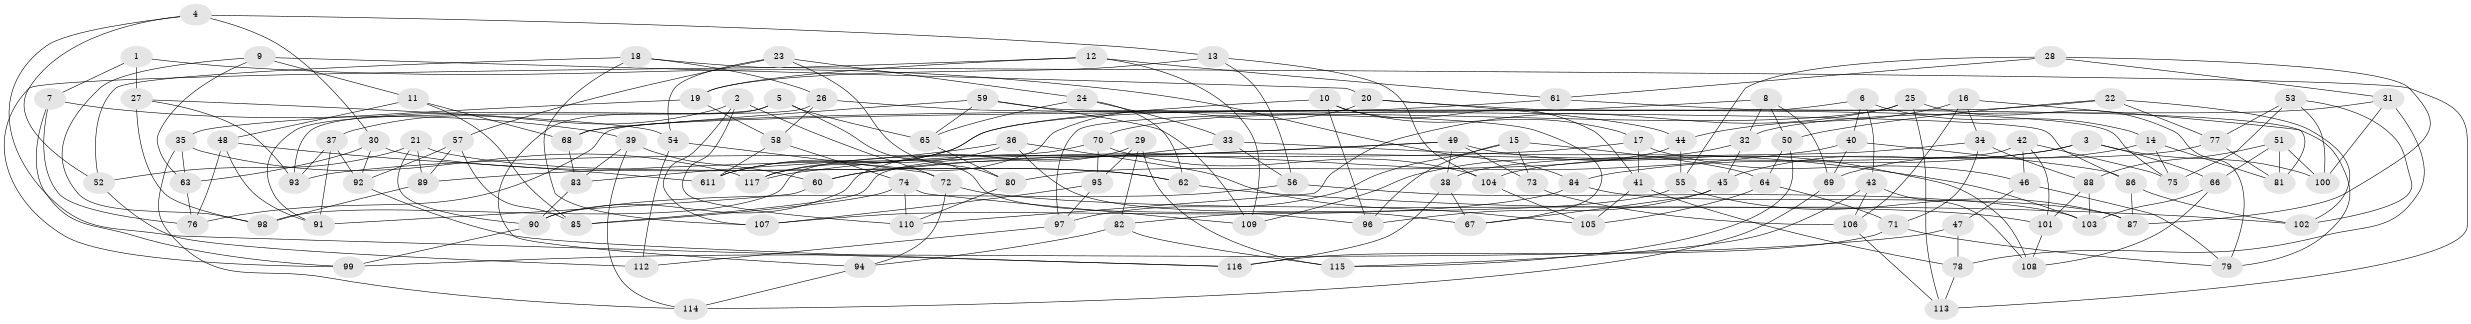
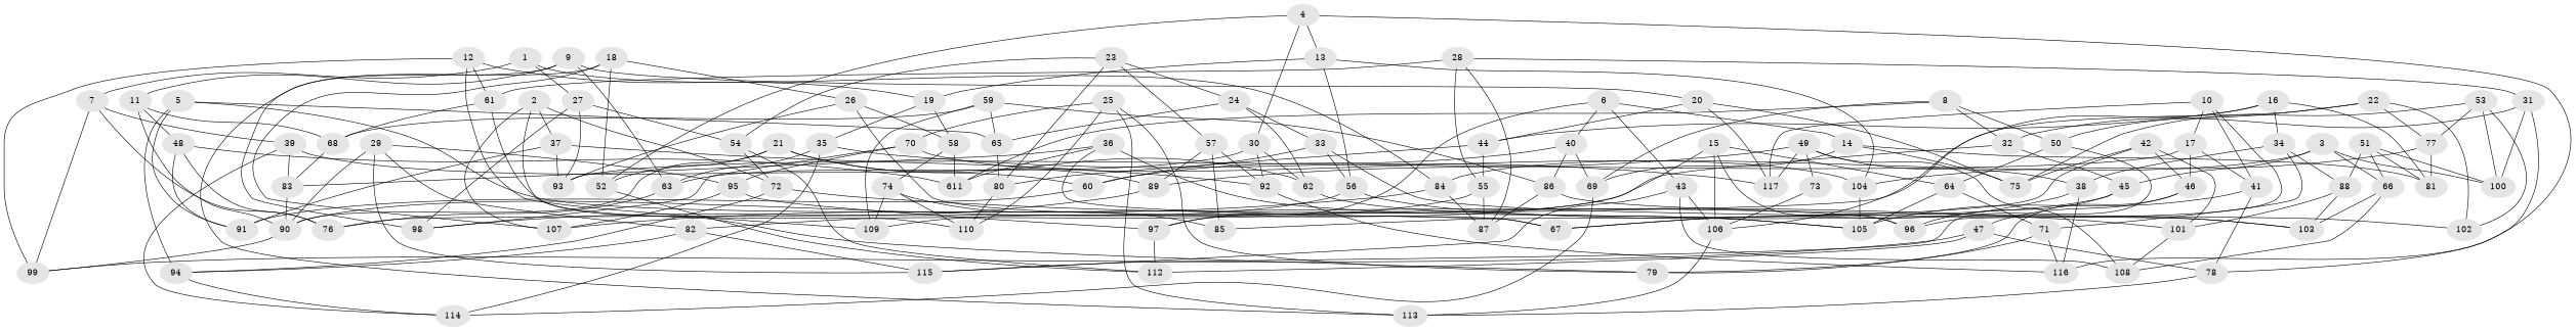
  graph {
    node [color=gray90 style=filled]
    1
    7
    27
    84
    39
    76
    99
    98
    93
    54
    38
    116
    67
    107
    87
    2
    37
    72
    110
    91
    92
    94
    101
    3
    45
    66
    100
    96
    103
    108
    4
    13
    30
    52
    19
    56
    104
    63
    62
    112
    5
    65
    80
    114
    6
    14
    40
    43
    97
    69
    75
    81
    60
    86
    106
    115
    83
    8
    32
    50
    n61 [label=611]
    109
    64
    9
    11
    20
    48
    68
    85
    117
    44
    10
    17
    41
    46
    78
    105
    12
    61
    35
    58
    79
    90
    15
    73
    71
    16
    34
    88
    55
    113
    47
    18
    26
    74
    21
    89
    102
    22
    77
    23
    24
    57
    33
    25
    70
    95
    28
    31
    82
    29
    36
    42
    49
    51
    53
    59
    1 -- 7
    1 -- 27
    1 -- 84
    7 -- 39
    7 -- 76
    7 -- 99
    27 -- 98
    27 -- 93
    27 -- 54
    84 -- 107
    84 -- 87
    39 -- 114
    39 -- 60
    39 -- 83
    54 -- 72
    54 -- 112
    38 -- 116
    38 -- 67
    2 -- 107
    2 -- 37
    2 -- 72
    2 -- 110
    37 -- 93
    37 -- 91
    37 -- 92
    72 -- 94
    72 -- 101
    92 -- 116
    94 -- 114
    101 -- 108
    3 -- 84
    3 -- 45
    3 -- 66
    3 -- 100
    45 -- 67
    45 -- 96
    66 -- 103
    66 -- 108
    4 -- 116
    4 -- 13
    4 -- 30
    4 -- 52
    13 -- 19
    13 -- 56
    13 -- 104
    30 -- 92
    30 -- 63
    30 -- 62
    52 -- 112
    19 -- 35
    19 -- 58
    56 -- 103
    56 -- 90
    104 -- 105
    63 -- 76
-   62 -- 102
+   62 -- 105
    5 -- 91
    5 -- 94
    5 -- 96
    5 -- 65
    65 -- 80
    80 -- 110
    6 -- 14
    6 -- 40
    6 -- 43
    6 -- 97
    14 -- 69
    14 -- 75
    14 -- 81
    40 -- 69
    40 -- 60
    40 -- 86
    43 -- 108
    43 -- 106
    43 -- 115
    97 -- 112
    69 -- 114
    60 -- 91
    86 -- 87
    86 -- 102
    106 -- 113
    83 -- 90
    8 -- 69
    8 -- 32
    8 -- 50
    8 -- n61
    32 -- 45
    32 -- 109
    50 -- 115
    50 -- 64
    64 -- 105
    64 -- 71
    9 -- 98
    9 -- 63
    9 -- 11
    9 -- 20
    11 -- 48
    11 -- 68
-   11 -- 85
+   11 -- 90
    20 -- 75
    20 -- 117
    20 -- 44
    48 -- 76
    48 -- 91
    48 -- n61
    68 -- 83
    44 -- 80
    44 -- 55
    10 -- 96
    10 -- 117
    10 -- 17
    10 -- 41
    17 -- 93
    17 -- 41
    17 -- 46
    41 -- 78
    41 -- 105
    46 -- 79
    46 -- 47
    78 -- 113
    12 -- 99
    12 -- 19
    12 -- 109
    12 -- 61
    61 -- 68
    61 -- 79
    35 -- 63
    35 -- 114
    35 -- 117
    58 -- n61
    58 -- 74
    90 -- 99
    15 -- 96
    15 -- 97
    15 -- 64
-   15 -- 73
+   15 -- 106
    73 -- 106
    71 -- 116
    71 -- 79
    16 -- 81
    16 -- 106
    16 -- 44
    16 -- 34
    34 -- 38
    34 -- 71
    34 -- 88
    88 -- 101
    88 -- 103
    55 -- 87
    55 -- 82
    47 -- 99
+   47 -- 112
    47 -- 78
    18 -- 107
    18 -- 52
    18 -- 113
    18 -- 26
    26 -- 93
    26 -- 67
    26 -- 58
    74 -- 110
    74 -- 109
    74 -- 85
    21 -- 52
    21 -- 62
    21 -- 90
    21 -- 89
    89 -- 98
    22 -- 76
    22 -- 50
    22 -- 102
    22 -- 77
    77 -- 104
    77 -- 81
    23 -- 54
    23 -- 80
    23 -- 24
    23 -- 57
    24 -- 62
    24 -- 65
    24 -- 33
    57 -- 92
    57 -- 85
    57 -- 89
    33 -- 103
    33 -- 56
    33 -- 60
    25 -- 110
    25 -- 79
    25 -- 113
    25 -- 70
    70 -- 98
    70 -- 104
    70 -- 95
    95 -- 107
    95 -- 97
    28 -- 87
    28 -- 61
    28 -- 55
    28 -- 31
    31 -- 100
    31 -- 32
    31 -- 78
    82 -- 94
    82 -- 115
    29 -- 115
    29 -- 90
    29 -- 95
    29 -- 82
    36 -- 67
    36 -- 83
    36 -- n61
    36 -- 105
    42 -- 101
    42 -- 75
    42 -- 85
    42 -- 46
    49 -- 38
    49 -- 108
    49 -- 117
    49 -- 73
    49 -- 89
    51 -- 66
    51 -- 100
    51 -- 81
    51 -- 88
    53 -- 100
    53 -- 75
    53 -- 102
    53 -- 77
    59 -- 65
    59 -- 86
    59 -- 109
    59 -- 68
  }
